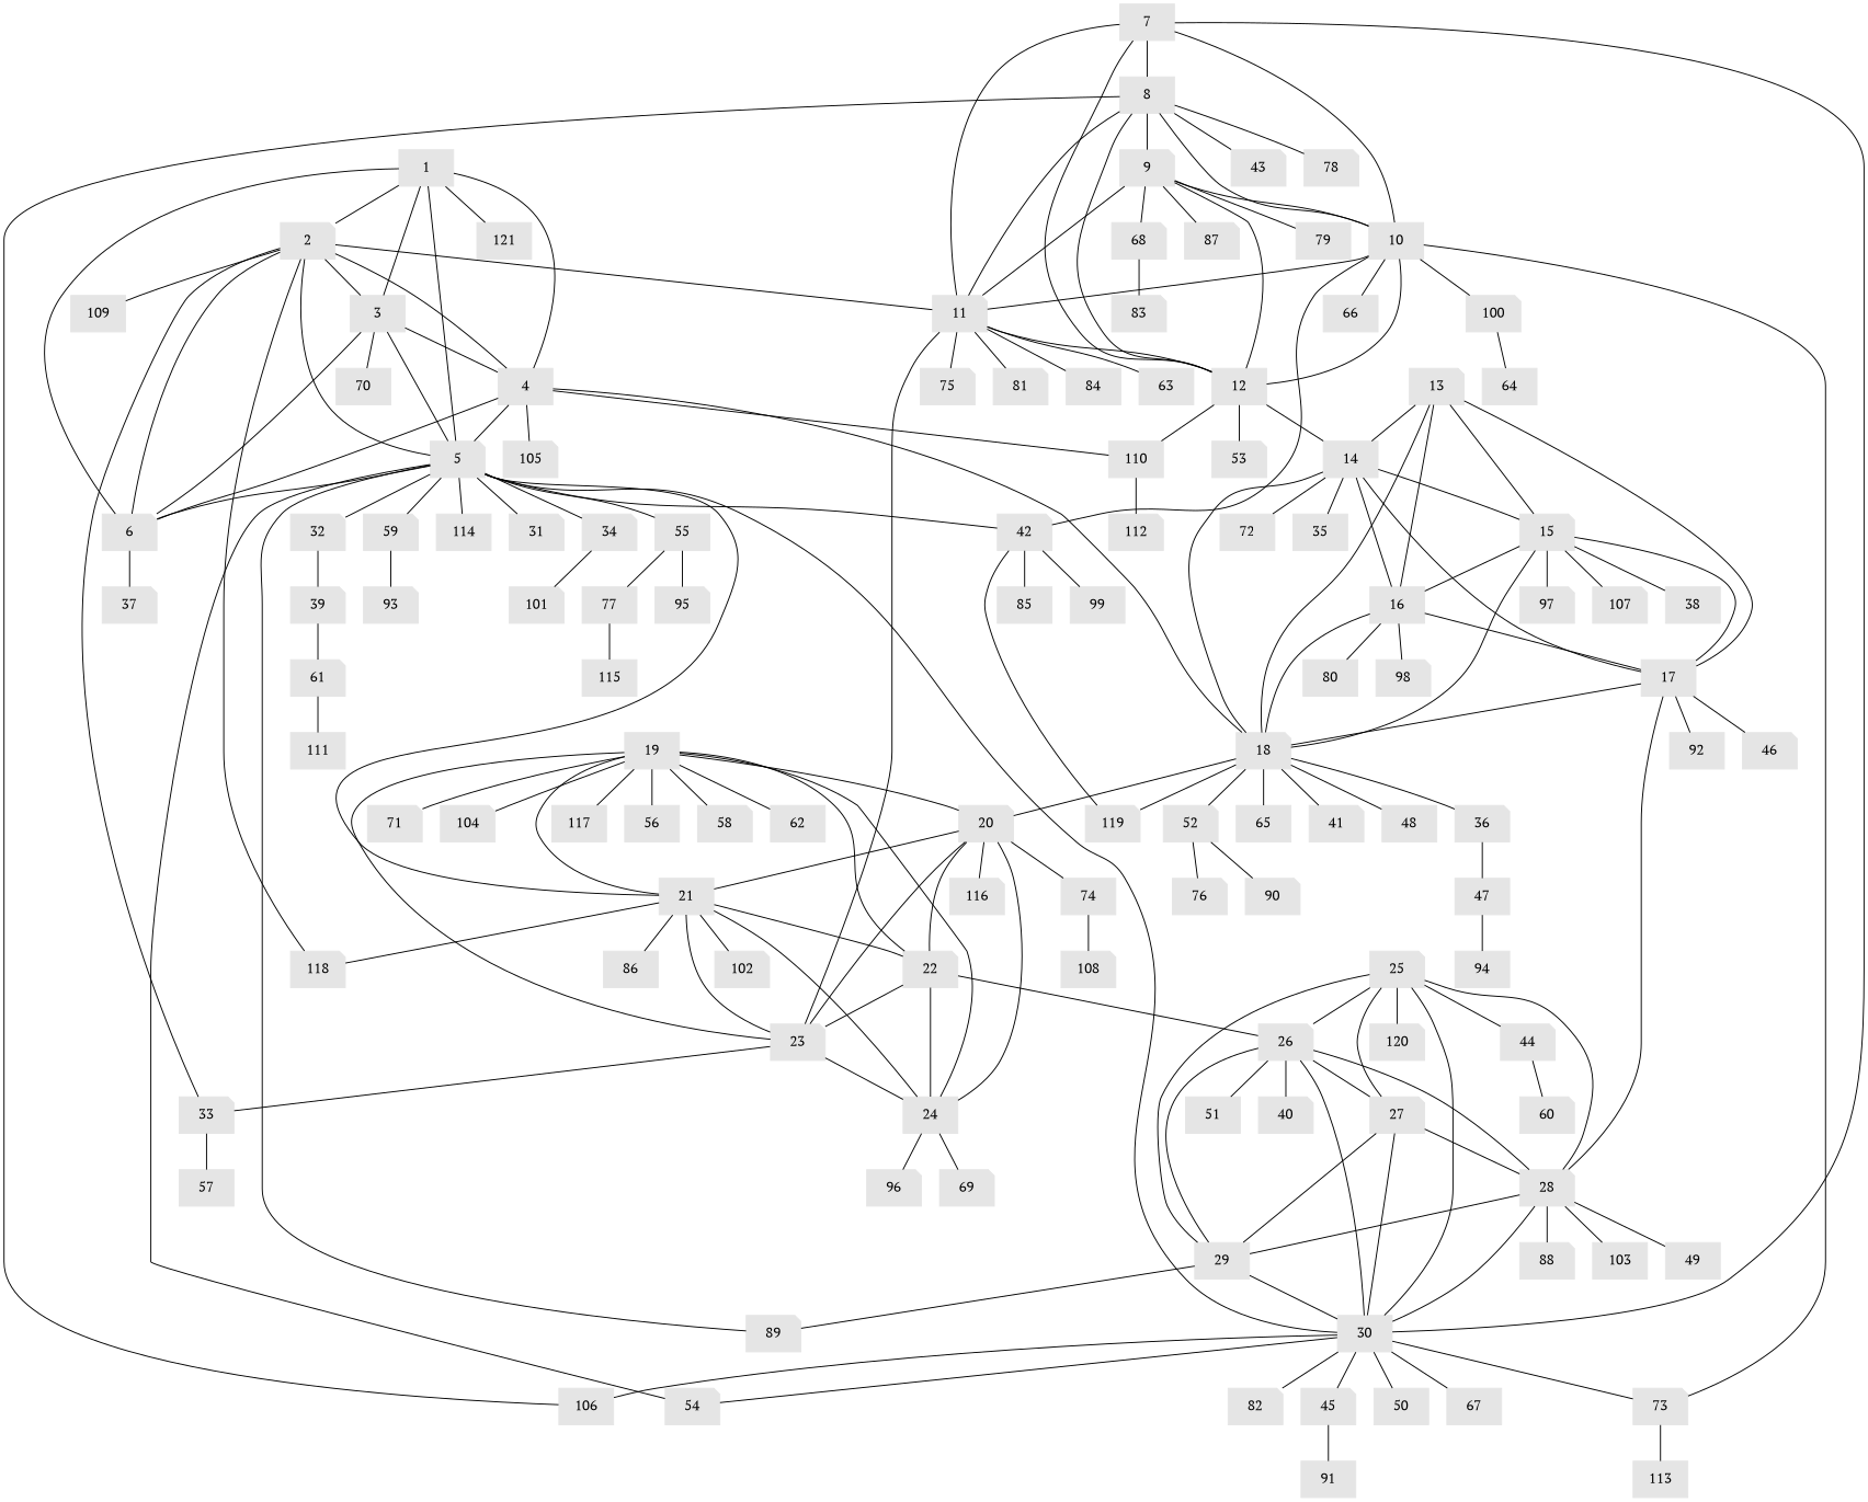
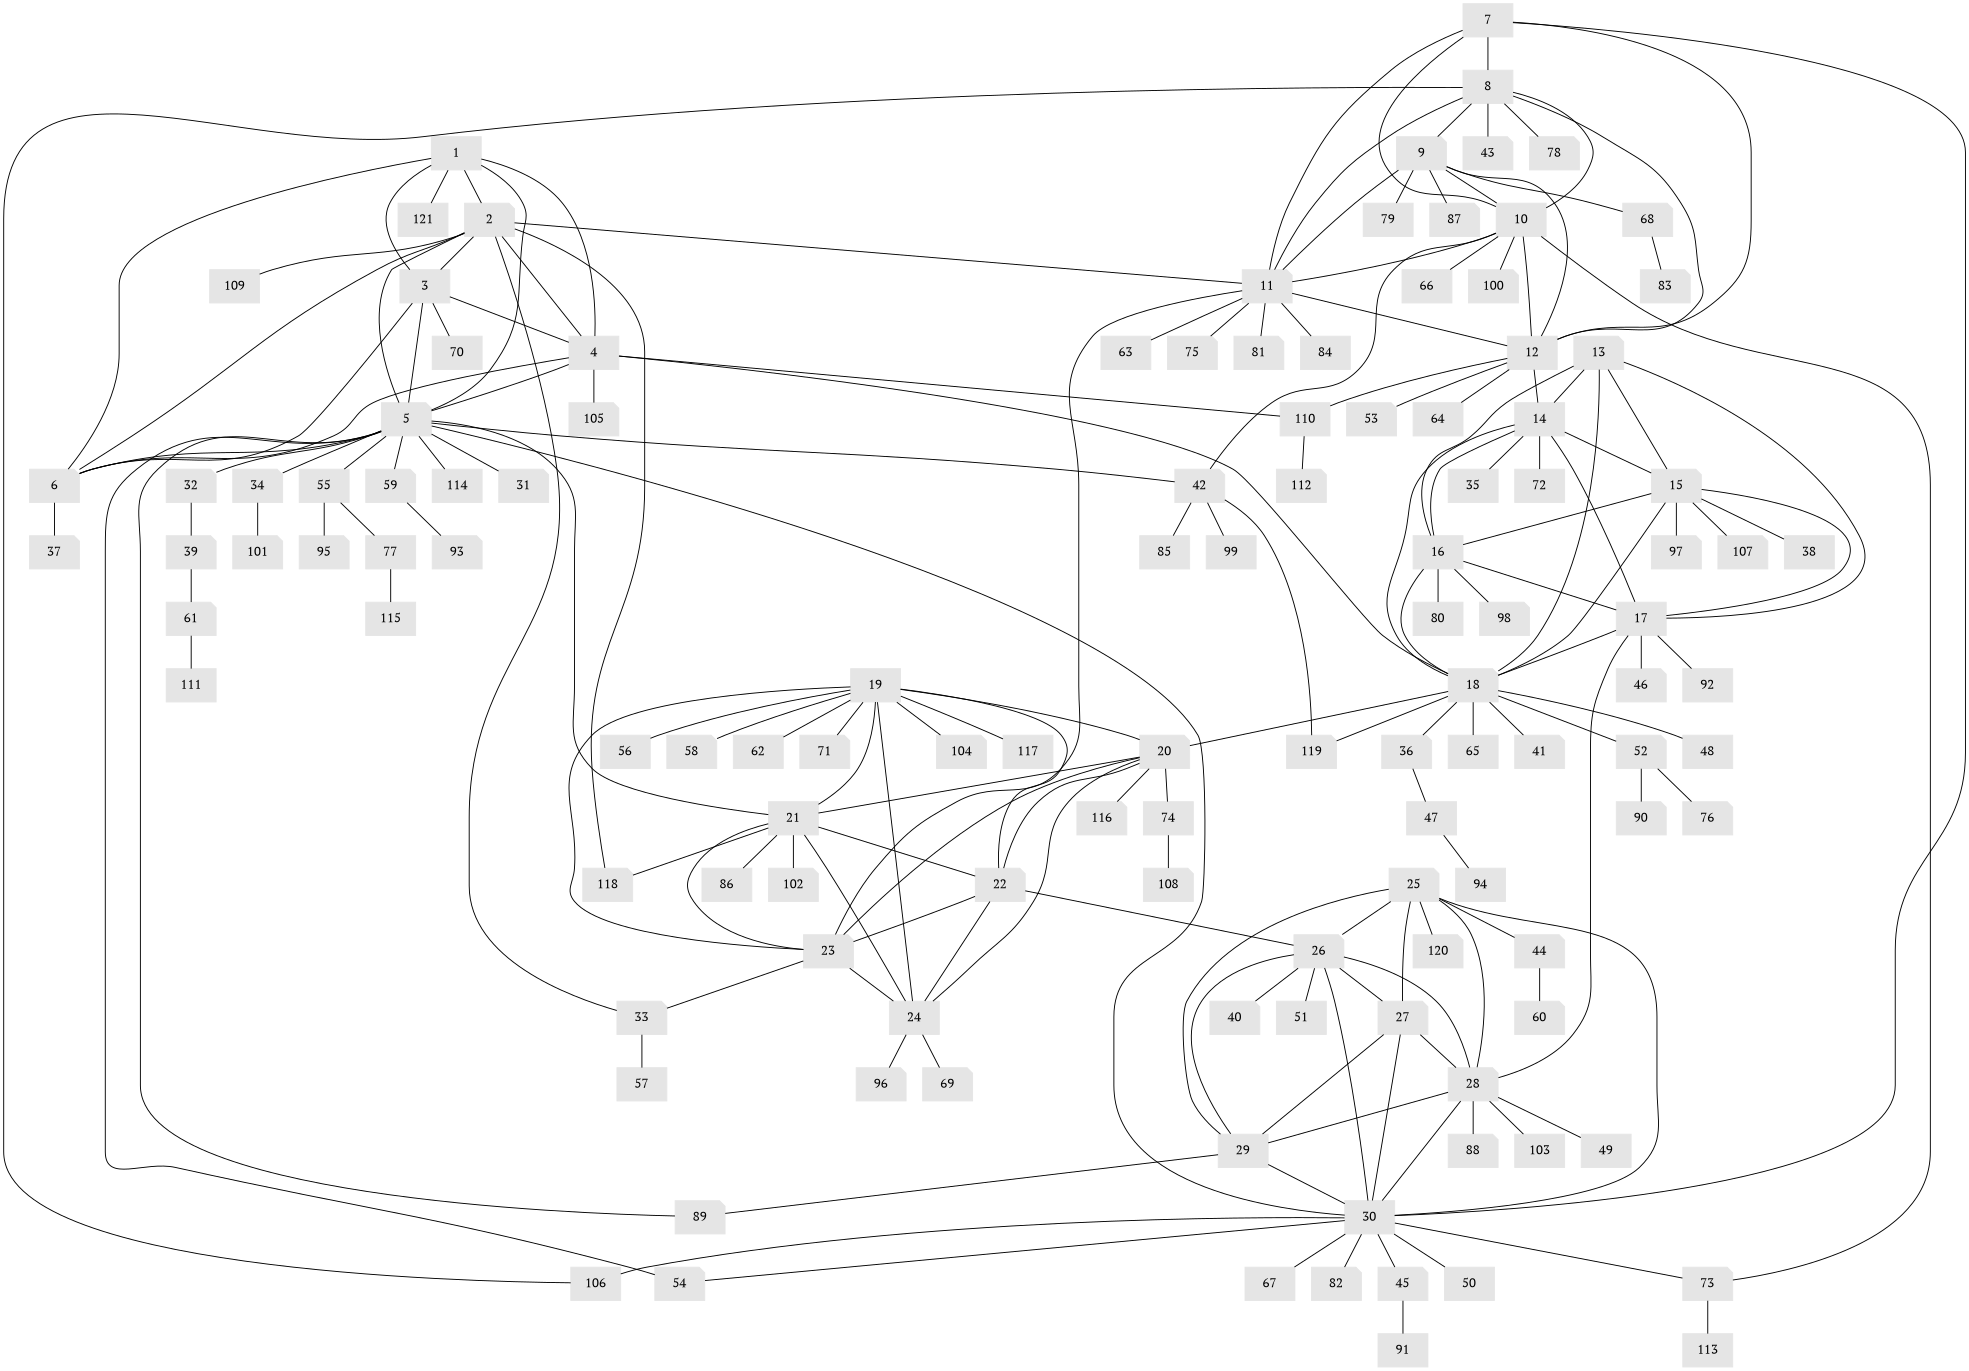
  graph {
    fontname="PT Serif"
    node [color=gray90 fontname="PT Serif" shape=note style=filled]
    edge [fontname="PT Serif"]
    1 [shape=box]
    2
    3 [shape=box]
    4 [shape=box]
    5
    6
    121 [shape=box]
    11
    33
    109 [shape=box]
    118
    70 [shape=box]
    18
    105
    110 [shape=box]
    21 [shape=box]
    30 [shape=box]
    31
    32
    34
    42
    54
    55 [shape=box]
    59
    89
    114 [shape=box]
    37
    12 [shape=box]
    23
    63 [shape=box]
    75
    81
    84 [shape=box]
    57 [shape=box]
    20
    36
    41
    48 [shape=box]
    52
    65 [shape=box]
    119
    112
    22
    24 [shape=box]
    86 [shape=box]
    102
    106 [shape=box]
    73
    45
    50 [shape=box]
    67 [shape=box]
    82
    39
    101
    85 [shape=box]
    99 [shape=box]
    77 [shape=box]
    95
    93
    7 [shape=box]
    8 [shape=box]
    10 [shape=box]
    9
    43
    78
    68
    79 [shape=box]
    87
    66 [shape=box]
    100
    14 [shape=box]
    53
    64 [shape=box]
    83
    113 [shape=box]
    15
    16 [shape=box]
    17 [shape=box]
    35 [shape=box]
    72 [shape=box]
    13
    38 [shape=box]
    97
    107
    80 [shape=box]
    98
    28
    46
    92 [shape=box]
    29 [shape=box]
    49 [shape=box]
    88
    103 [shape=box]
    74 [shape=box]
    116
    47 [shape=box]
    76
    90
    19 [shape=box]
    56 [shape=box]
    58
    62 [shape=box]
    71
    104
    117 [shape=box]
    26
    69
    96
    108
    27
    40
    51 [shape=box]
    25
    44
    120
    60
    91 [shape=box]
    61
    94 [shape=box]
    111 [shape=box]
    115 [shape=box]
    1 -- 2
    1 -- 3
    1 -- 4
    1 -- 5
    1 -- 6
    1 -- 121
    2 -- 3
    2 -- 4
    2 -- 5
    2 -- 6
    2 -- 11
    2 -- 33
    2 -- 109
    2 -- 118
    3 -- 4
    3 -- 5
    3 -- 6
    3 -- 70
    4 -- 5
    4 -- 6
    4 -- 18
    4 -- 105
    4 -- 110
    5 -- 6
    5 -- 21
    5 -- 30
    5 -- 31
    5 -- 32
    5 -- 34
    5 -- 42
    5 -- 54
    5 -- 55
    5 -- 59
    5 -- 89
    5 -- 114
    6 -- 37
    11 -- 12
    11 -- 23
    11 -- 63
    11 -- 75
    11 -- 81
    11 -- 84
    33 -- 57
    18 -- 20
    18 -- 36
    18 -- 41
    18 -- 48
    18 -- 52
    18 -- 65
    18 -- 119
    110 -- 112
    21 -- 118
    21 -- 23
    21 -- 22
    21 -- 24
    21 -- 86
    21 -- 102
    30 -- 54
    30 -- 106
    30 -- 73
    30 -- 45
    30 -- 50
    30 -- 67
    30 -- 82
    32 -- 39
    34 -- 101
    42 -- 119
    42 -- 85
    42 -- 99
    55 -- 77
    55 -- 95
    59 -- 93
    12 -- 110
    12 -- 14
    12 -- 53
-   100 -- 64
+   12 -- 64
    23 -- 33
    23 -- 24
    20 -- 21
    20 -- 23
    20 -- 22
    20 -- 24
    20 -- 74
    20 -- 116
    36 -- 47
    52 -- 76
    52 -- 90
    22 -- 23
    22 -- 24
    22 -- 26
    24 -- 69
    24 -- 96
    73 -- 113
    45 -- 91
    39 -- 61
    77 -- 115
    7 -- 11
    7 -- 30
    7 -- 12
    7 -- 8
    7 -- 10
    8 -- 11
    8 -- 12
    8 -- 106
    8 -- 10
    8 -- 9
    8 -- 43
    8 -- 78
    10 -- 11
    10 -- 42
    10 -- 12
    10 -- 73
    10 -- 66
    10 -- 100
    9 -- 11
    9 -- 12
    9 -- 10
    9 -- 68
    9 -- 79
    9 -- 87
    68 -- 83
    14 -- 18
    14 -- 15
    14 -- 16
    14 -- 17
    14 -- 35
    14 -- 72
    15 -- 18
    15 -- 16
    15 -- 17
    15 -- 38
    15 -- 97
    15 -- 107
    16 -- 18
    16 -- 17
    16 -- 80
    16 -- 98
    17 -- 18
    17 -- 28
    17 -- 46
    17 -- 92
    13 -- 18
    13 -- 14
    13 -- 15
    13 -- 16
    13 -- 17
    28 -- 30
    28 -- 29
    28 -- 49
    28 -- 88
    28 -- 103
    29 -- 30
    29 -- 89
    74 -- 108
    47 -- 94
    19 -- 21
    19 -- 23
    19 -- 20
    19 -- 22
    19 -- 24
    19 -- 56
    19 -- 58
    19 -- 62
    19 -- 71
    19 -- 104
    19 -- 117
    26 -- 30
    26 -- 28
    26 -- 29
    26 -- 27
    26 -- 40
    26 -- 51
    27 -- 30
    27 -- 28
    27 -- 29
    25 -- 30
    25 -- 28
    25 -- 29
    25 -- 26
    25 -- 27
    25 -- 44
    25 -- 120
    44 -- 60
    61 -- 111
  }
